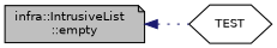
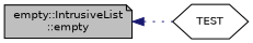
  digraph {
    rankdir=LR
    node [color=black fontname=Helvetica fontsize=10 style=filled]
-   n1 [fillcolor=grey75 fontcolor=black height=0.2 label="infra::IntrusiveList\l::empty" shape=note width=0.4]
+   n1 [fillcolor=grey75 fontcolor=black height=0.2 label="empty::IntrusiveList\l::empty" shape=note width=0.4]
    n2 [fillcolor=white height=0.2 label=TEST shape=hexagon width=0.4]
    n1 -> n2 [color=midnightblue dir=back fontname=Helvetica fontsize=10 labelfontname=Helvetica labelfontsize=10 style=dotted]
  }
